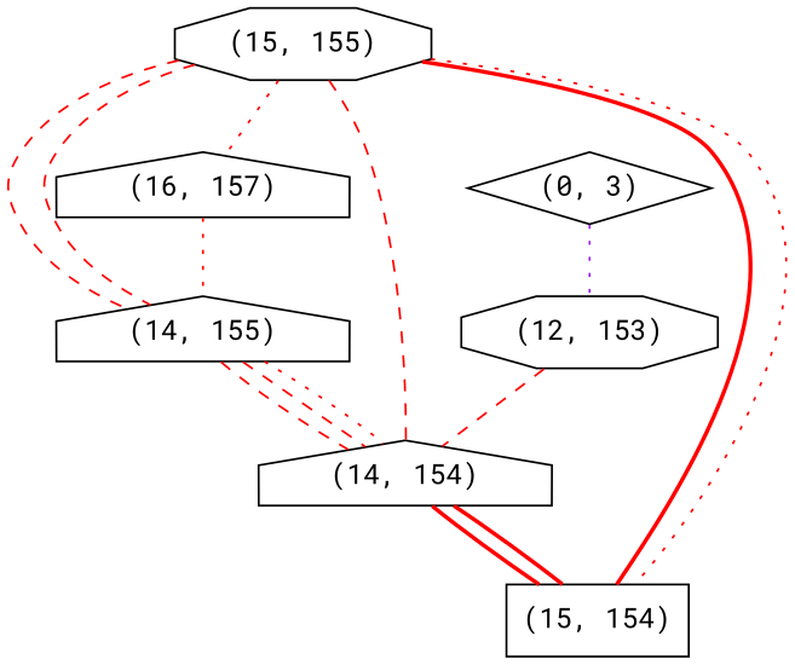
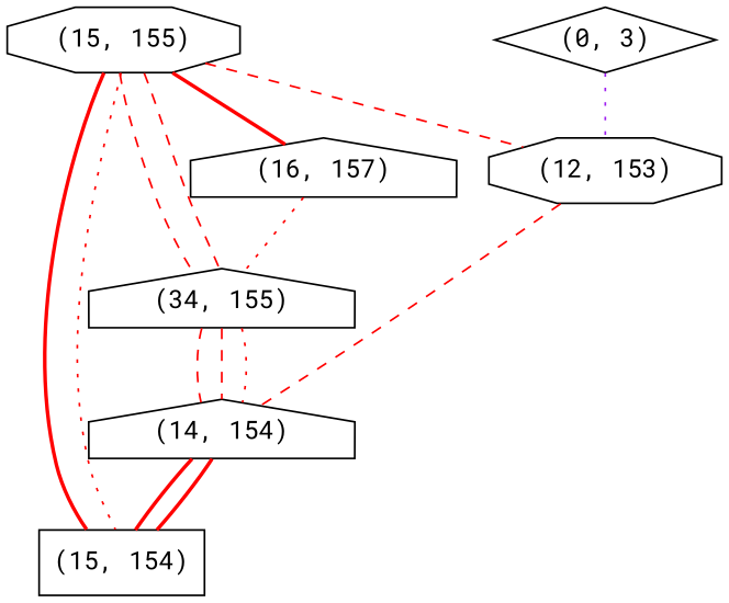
  graph {
    fontname="Roboto Mono"
    node [fontname="Roboto Mono" shape=house]
    edge [color=red fontname="Roboto Mono" style=dashed weight=1]
    "(16, 157)"
    "(15, 155)" [shape=octagon]
-   "(14, 155)"
+   "(14, 155)" [label="(34, 155)"]
    "(14, 154)"
    "(15, 154)" [shape=box]
    n6 [label="(0, 3)" shape=diamond]
    "(12, 153)" [shape=octagon]
    "(16, 157)" -- "(14, 155)" [style=dotted]
-   "(15, 155)" -- "(16, 157)" [style=dotted]
+   "(15, 155)" -- "(16, 157)" [style=bold]
    "(15, 155)" -- "(14, 155)"
    "(15, 155)" -- "(14, 155)"
-   "(15, 155)" -- "(14, 154)"
+   "(15, 155)" -- "(12, 153)"
    "(15, 155)" -- "(15, 154)" [style=bold]
    "(15, 155)" -- "(15, 154)" [style=dotted]
    "(14, 155)" -- "(14, 154)"
    "(14, 155)" -- "(14, 154)"
    "(14, 155)" -- "(14, 154)" [style=dotted]
    "(14, 154)" -- "(15, 154)" [style=bold]
    "(14, 154)" -- "(15, 154)" [style=bold]
    n6 -- "(12, 153)" [color=purple style=dotted weight=4]
    "(12, 153)" -- "(14, 154)"
  }
